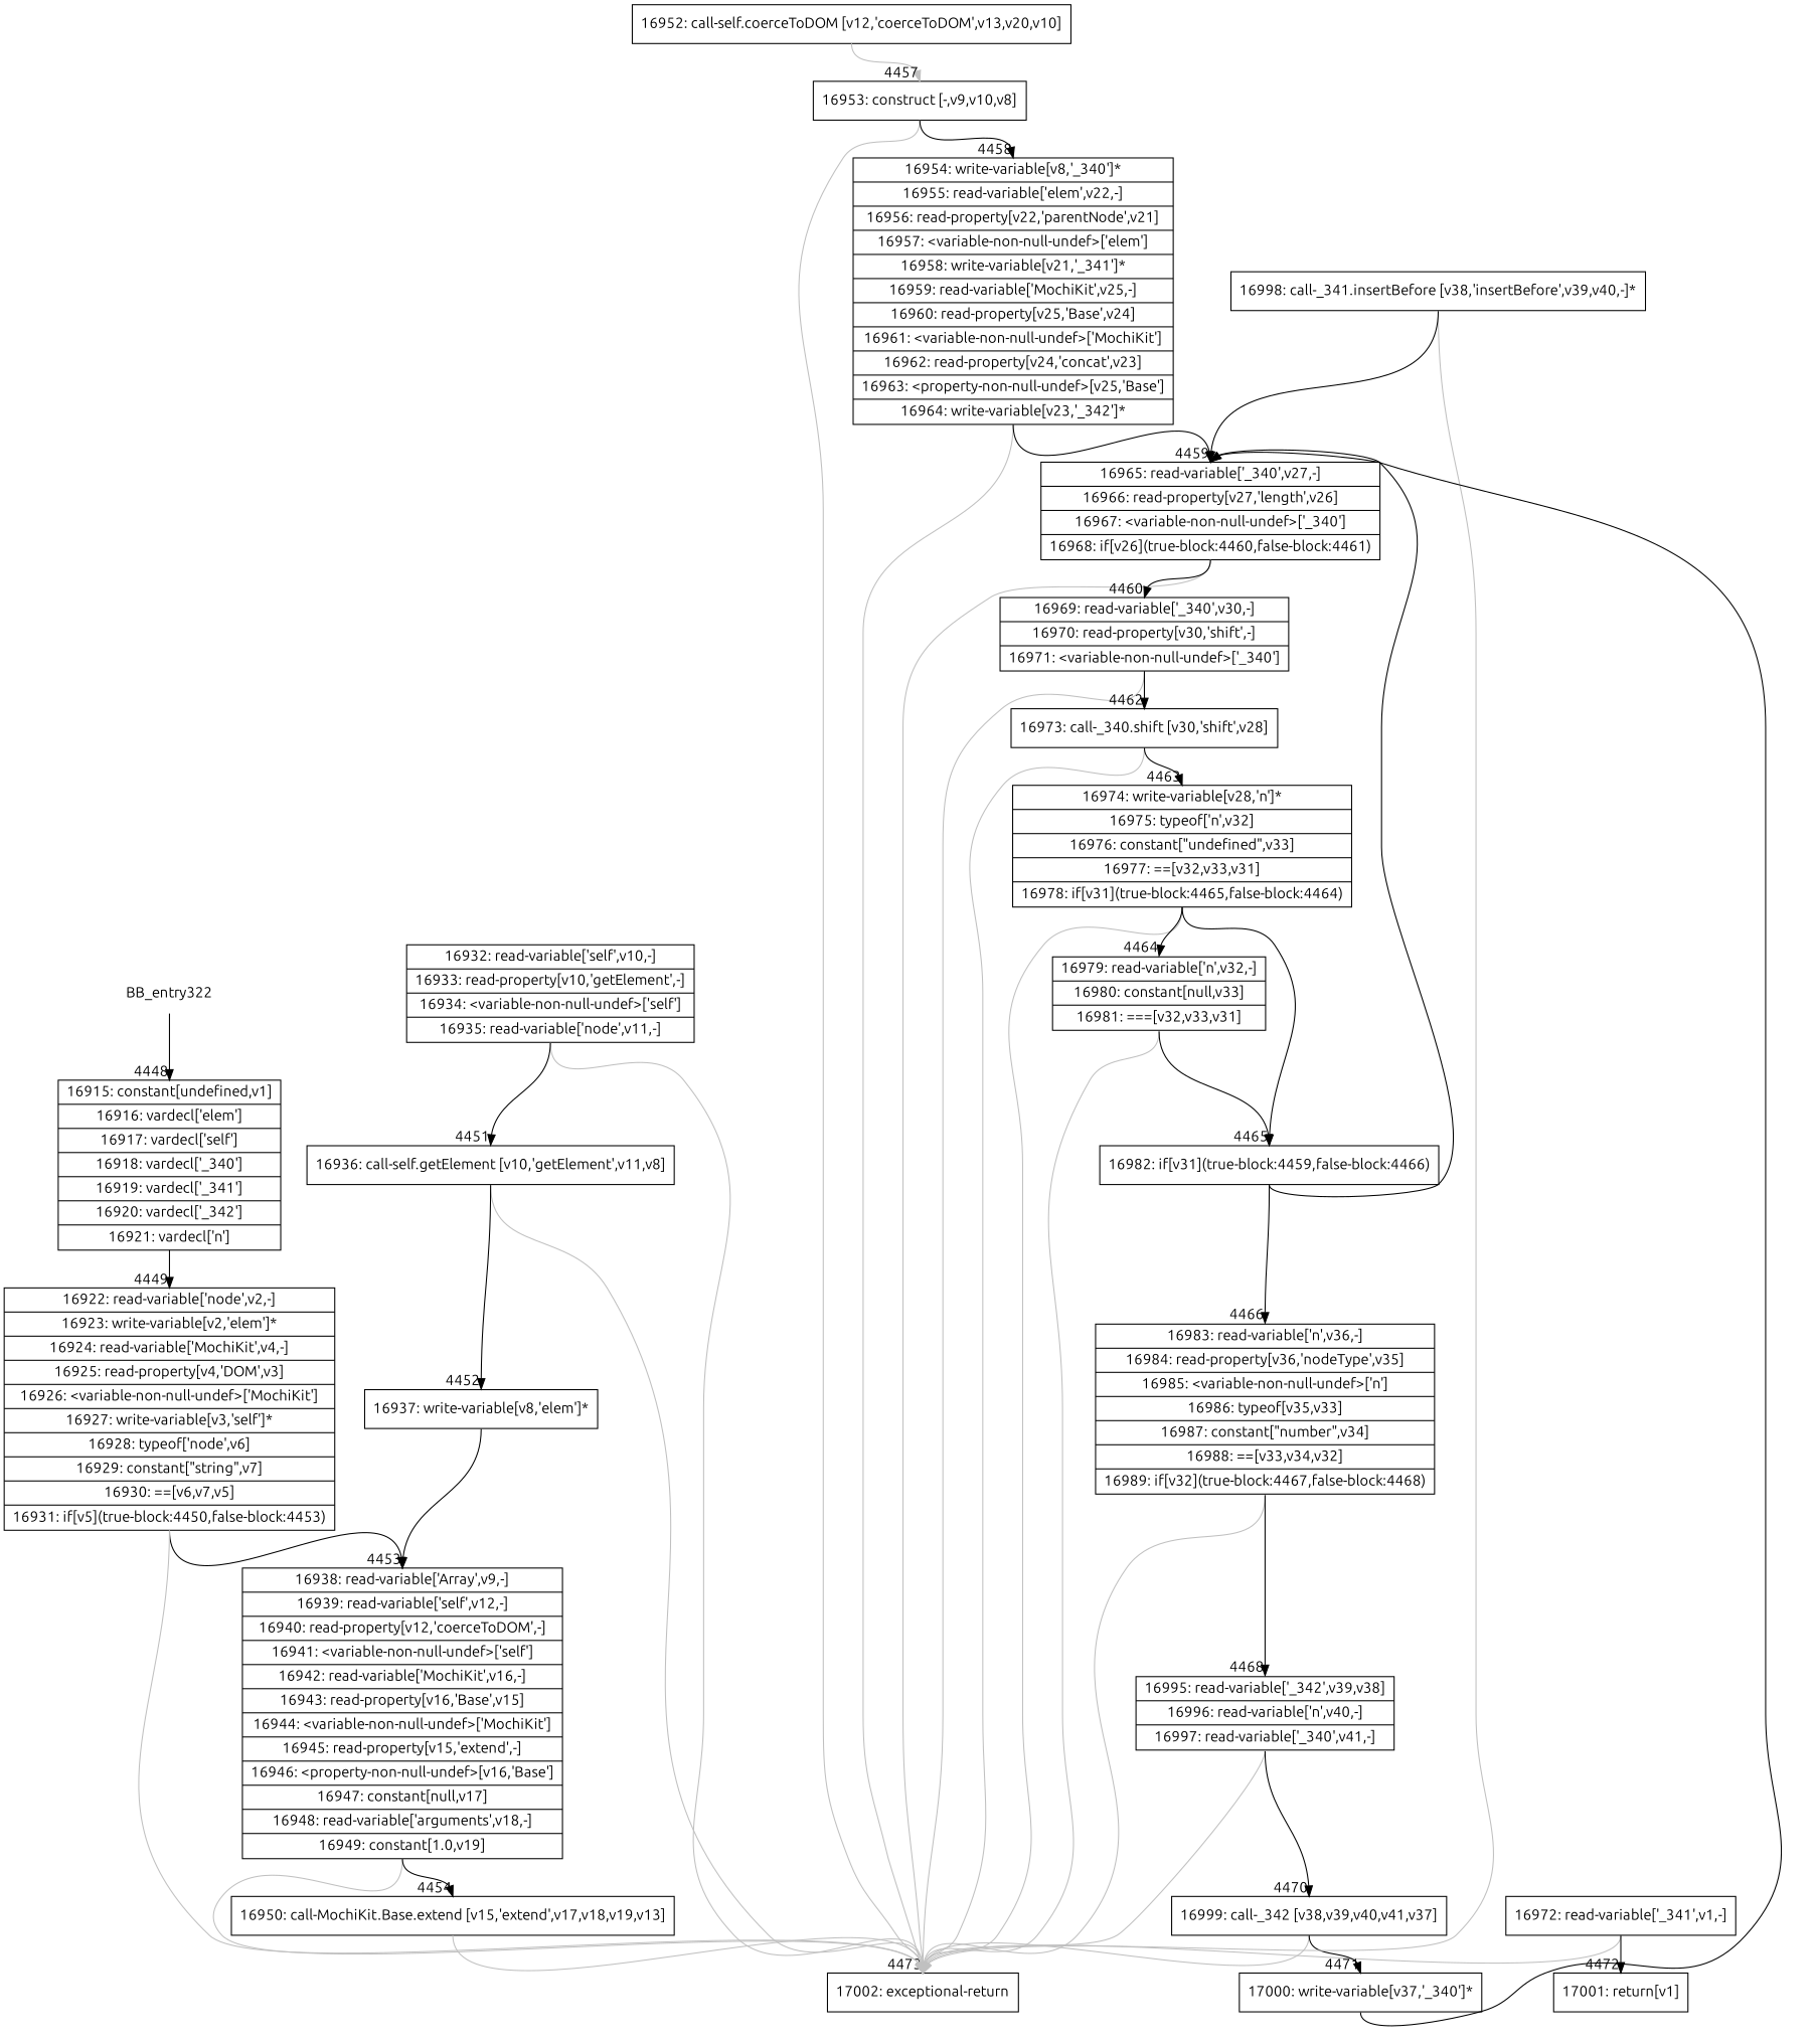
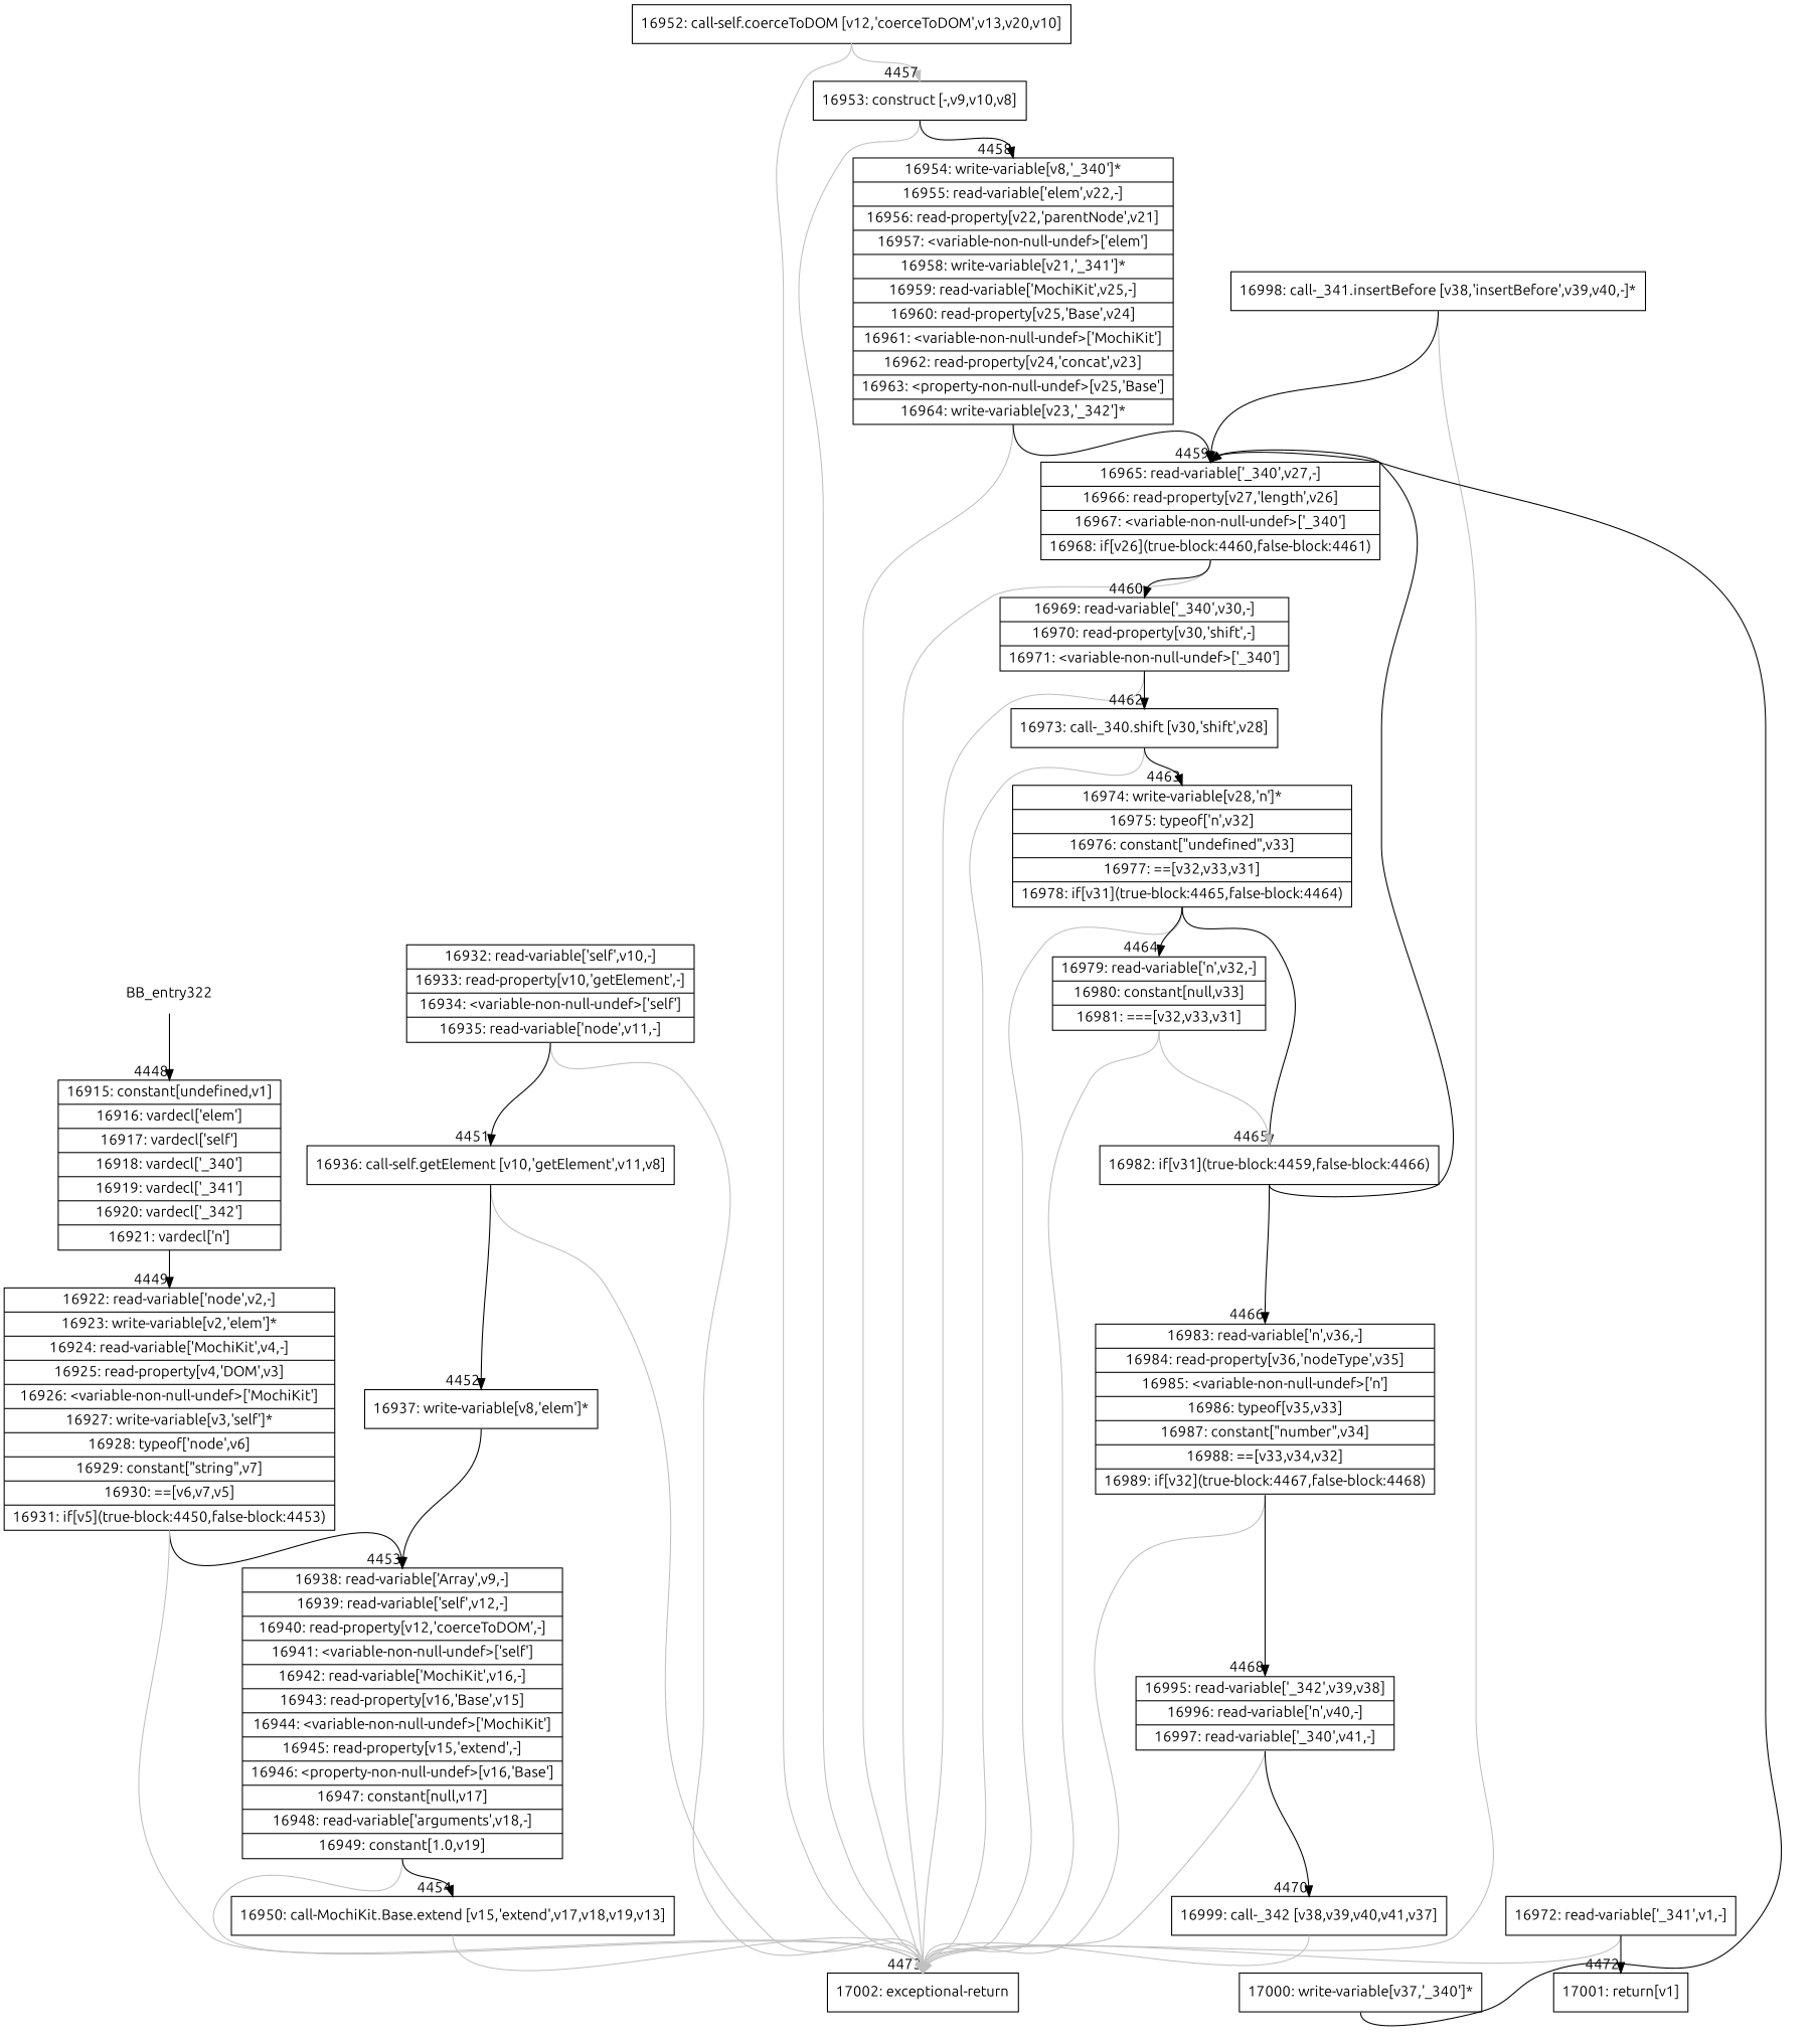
  digraph {
    fontname=Ubuntu
    rankdir=TD
    node [fontname=Ubuntu shape=record]
    edge [fontname=Ubuntu headport=n tailport=s]
    n1 [label=BB_entry322 shape=none]
    n2 [label="{16915: constant[undefined,v1]|16916: vardecl['elem']|16917: vardecl['self']|16918: vardecl['_340']|16919: vardecl['_341']|16920: vardecl['_342']|16921: vardecl['n']}"]
    n3 [label="{16922: read-variable['node',v2,-]|16923: write-variable[v2,'elem']*|16924: read-variable['MochiKit',v4,-]|16925: read-property[v4,'DOM',v3]|16926: \<variable-non-null-undef\>['MochiKit']|16927: write-variable[v3,'self']*|16928: typeof['node',v6]|16929: constant[\"string\",v7]|16930: ==[v6,v7,v5]|16931: if[v5](true-block:4450,false-block:4453)}"]
    n4 [label="{16938: read-variable['Array',v9,-]|16939: read-variable['self',v12,-]|16940: read-property[v12,'coerceToDOM',-]|16941: \<variable-non-null-undef\>['self']|16942: read-variable['MochiKit',v16,-]|16943: read-property[v16,'Base',v15]|16944: \<variable-non-null-undef\>['MochiKit']|16945: read-property[v15,'extend',-]|16946: \<property-non-null-undef\>[v16,'Base']|16947: constant[null,v17]|16948: read-variable['arguments',v18,-]|16949: constant[1.0,v19]}"]
    n5 [label="{17002: exceptional-return}"]
    n6 [label="{16932: read-variable['self',v10,-]|16933: read-property[v10,'getElement',-]|16934: \<variable-non-null-undef\>['self']|16935: read-variable['node',v11,-]}"]
    n7 [label="{16936: call-self.getElement [v10,'getElement',v11,v8]}"]
    n8 [label="{16950: call-MochiKit.Base.extend [v15,'extend',v17,v18,v19,v13]}"]
    n9 [label="{16937: write-variable[v8,'elem']*}"]
    n10 [label="{16952: call-self.coerceToDOM [v12,'coerceToDOM',v13,v20,v10]}"]
    n11 [label="{16953: construct [-,v9,v10,v8]}"]
    n12 [label="{16954: write-variable[v8,'_340']*|16955: read-variable['elem',v22,-]|16956: read-property[v22,'parentNode',v21]|16957: \<variable-non-null-undef\>['elem']|16958: write-variable[v21,'_341']*|16959: read-variable['MochiKit',v25,-]|16960: read-property[v25,'Base',v24]|16961: \<variable-non-null-undef\>['MochiKit']|16962: read-property[v24,'concat',v23]|16963: \<property-non-null-undef\>[v25,'Base']|16964: write-variable[v23,'_342']*}"]
    n13 [label="{16965: read-variable['_340',v27,-]|16966: read-property[v27,'length',v26]|16967: \<variable-non-null-undef\>['_340']|16968: if[v26](true-block:4460,false-block:4461)}"]
    n14 [label="{16969: read-variable['_340',v30,-]|16970: read-property[v30,'shift',-]|16971: \<variable-non-null-undef\>['_340']}"]
    n15 [label="{16973: call-_340.shift [v30,'shift',v28]}"]
    n16 [label="{16972: read-variable['_341',v1,-]}"]
    n17 [label="{17001: return[v1]}"]
    n18 [label="{16974: write-variable[v28,'n']*|16975: typeof['n',v32]|16976: constant[\"undefined\",v33]|16977: ==[v32,v33,v31]|16978: if[v31](true-block:4465,false-block:4464)}"]
    n19 [label="{16982: if[v31](true-block:4459,false-block:4466)}"]
    n20 [label="{16979: read-variable['n',v32,-]|16980: constant[null,v33]|16981: ===[v32,v33,v31]}"]
    n21 [label="{16983: read-variable['n',v36,-]|16984: read-property[v36,'nodeType',v35]|16985: \<variable-non-null-undef\>['n']|16986: typeof[v35,v33]|16987: constant[\"number\",v34]|16988: ==[v33,v34,v32]|16989: if[v32](true-block:4467,false-block:4468)}"]
    n22 [label="{16995: read-variable['_342',v39,v38]|16996: read-variable['n',v40,-]|16997: read-variable['_340',v41,-]}"]
    n23 [label="{16999: call-_342 [v38,v39,v40,v41,v37]}"]
    n24 [label="{16998: call-_341.insertBefore [v38,'insertBefore',v39,v40,-]*}"]
    n25 [label="{17000: write-variable[v37,'_340']*}"]
    n1 -> n2 [headlabel="    4448"]
    n2 -> n3 [headlabel="      4449"]
    n3 -> n4 [headlabel="      4453"]
    n3 -> n5 [color=gray headlabel="      4473"]
    n4 -> n5 [color=gray]
    n4 -> n8 [headlabel="      4454"]
    n6 -> n5 [color=gray]
    n6 -> n7 [headlabel="      4451"]
    n7 -> n5 [color=gray]
    n7 -> n9 [headlabel="      4452"]
    n8 -> n5 [color=gray]
    n9 -> n4
+   n10 -> n5 [color=gray]
    n10 -> n11 [color=gray headlabel="      4457"]
    n11 -> n5 [color=gray]
    n11 -> n12 [headlabel="      4458"]
    n12 -> n5 [color=gray]
    n12 -> n13 [headlabel="      4459"]
    n13 -> n5 [color=gray]
    n13 -> n14 [headlabel="      4460"]
    n14 -> n5 [color=gray]
    n14 -> n15 [headlabel="      4462"]
    n15 -> n5 [color=gray]
    n15 -> n18 [headlabel="      4463"]
    n16 -> n5 [color=gray]
    n16 -> n17 [headlabel="      4472"]
    n18 -> n5 [color=gray]
    n18 -> n19 [headlabel="      4465"]
    n18 -> n20 [headlabel="      4464"]
    n19 -> n13
    n19 -> n21 [headlabel="      4466"]
    n20 -> n5 [color=gray]
-   n20 -> n19
+   n20 -> n19 [color=gray]
    n21 -> n5 [color=gray]
    n21 -> n22 [headlabel="      4468"]
    n22 -> n5 [color=gray]
    n22 -> n23 [headlabel="      4470"]
    n23 -> n5 [color=gray]
-   n23 -> n25 [headlabel="      4471"]
    n24 -> n5 [color=gray]
    n24 -> n13
    n25 -> n13
  }
